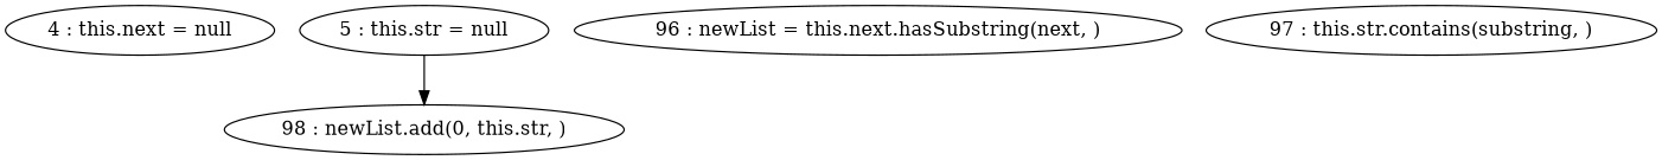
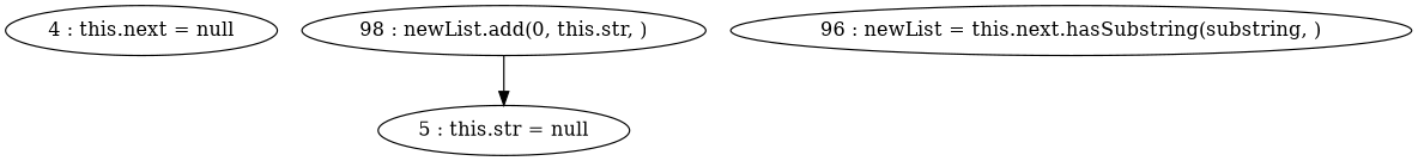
  digraph {
    "4 : this.next = null"
    "5 : this.str = null"
    "98 : newList.add(0, this.str, )"
-   "96 : newList = this.next.hasSubstring(substring, )" [label="96 : newList = this.next.hasSubstring(next, )"]
-   "97 : this.str.contains(substring, )"
-   "5 : this.str = null" -> "98 : newList.add(0, this.str, )"
+   "96 : newList = this.next.hasSubstring(substring, )"
+   "98 : newList.add(0, this.str, )" -> "5 : this.str = null"
  }
